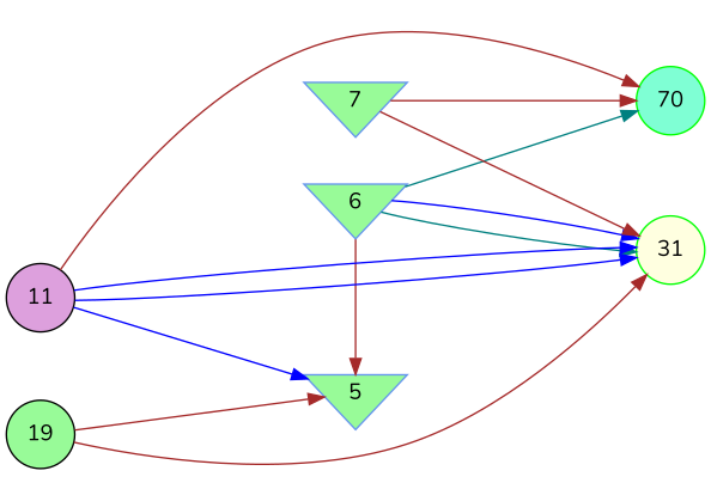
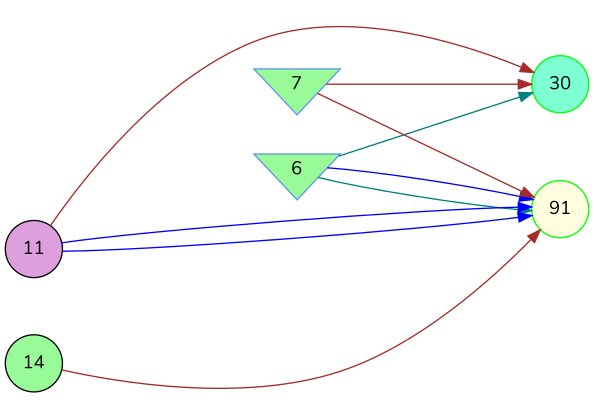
  digraph {
    fontname=Nunito
    rankdir=LR
    ranksep=2.0
    node [color=cornflowerblue fillcolor=palegreen fontname=Nunito shape=circle style=filled]
    edge [color=brown fontname=Nunito]
-   5 [shape=invtriangle]
    6 [shape=invtriangle]
    7 [shape=invtriangle]
    n4 [color=black fillcolor=plum label=11]
-   19 [color=black]
-   30 [color=green fillcolor=aquamarine label=70]
-   31 [color=green fillcolor=lightyellow]
+   19 [color=black label=14]
+   30 [color=green fillcolor=aquamarine]
+   31 [color=green fillcolor=lightyellow label=91]
    subgraph sub_1 {
      rank=same
-     5
      6
      7
    }
    subgraph sub_2 {
      rank=same
      n4
      19
    }
    subgraph sub_3 {
      rank=same
      30
      31
    }
-   6 -> 5
    6 -> 30 [color=teal]
    6 -> 31 [color=teal]
    6 -> 31 [color=blue]
    7 -> 30
    7 -> 31
-   n4 -> 5 [color=blue]
    n4 -> 30
    n4 -> 31 [color=blue]
    n4 -> 31 [color=blue]
-   19 -> 5
    19 -> 31
  }
